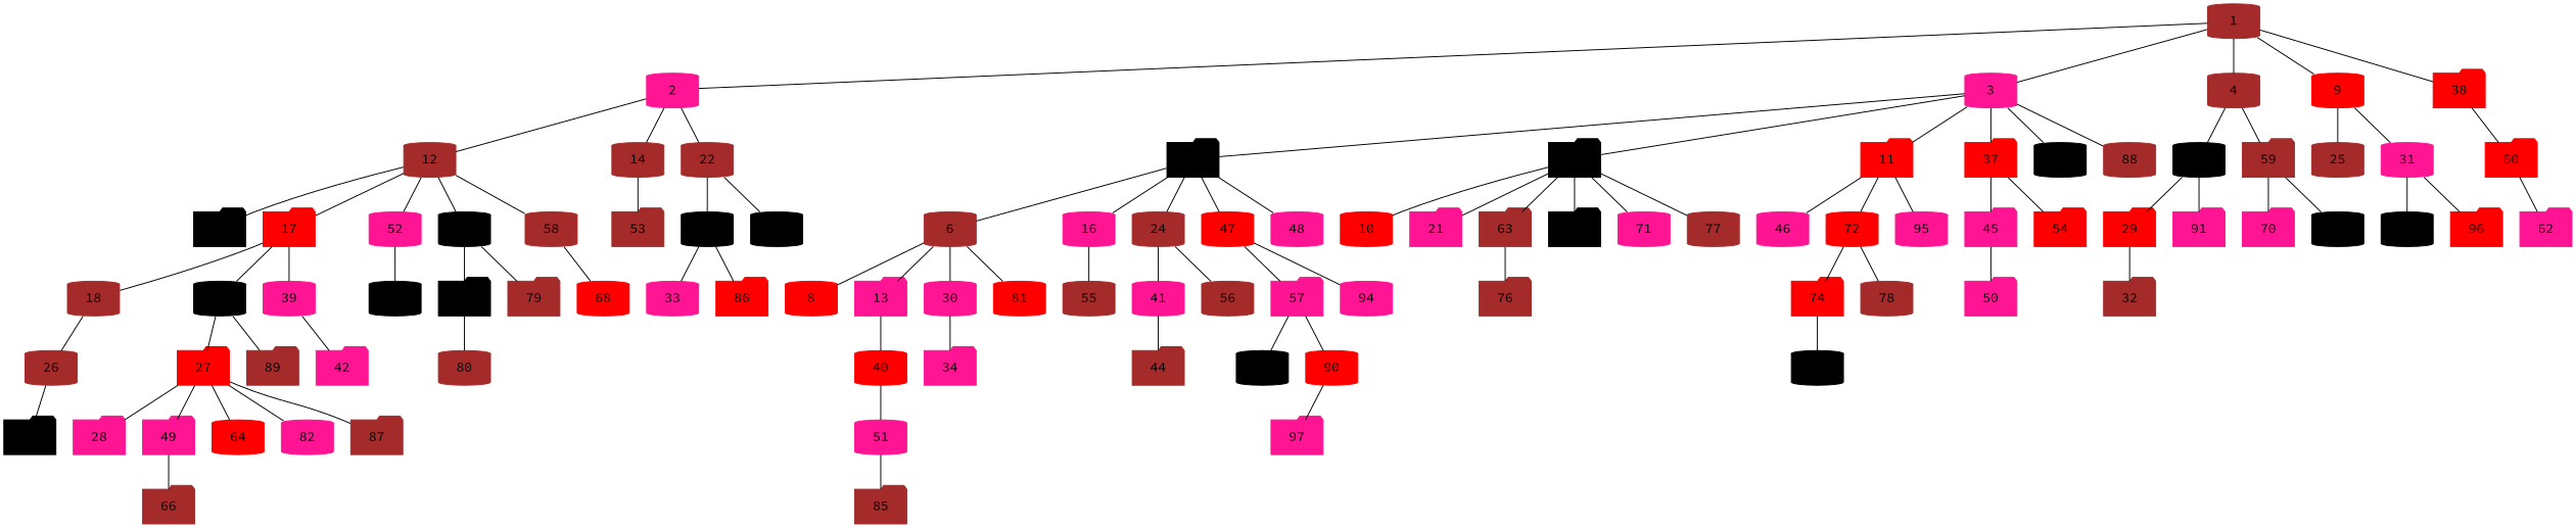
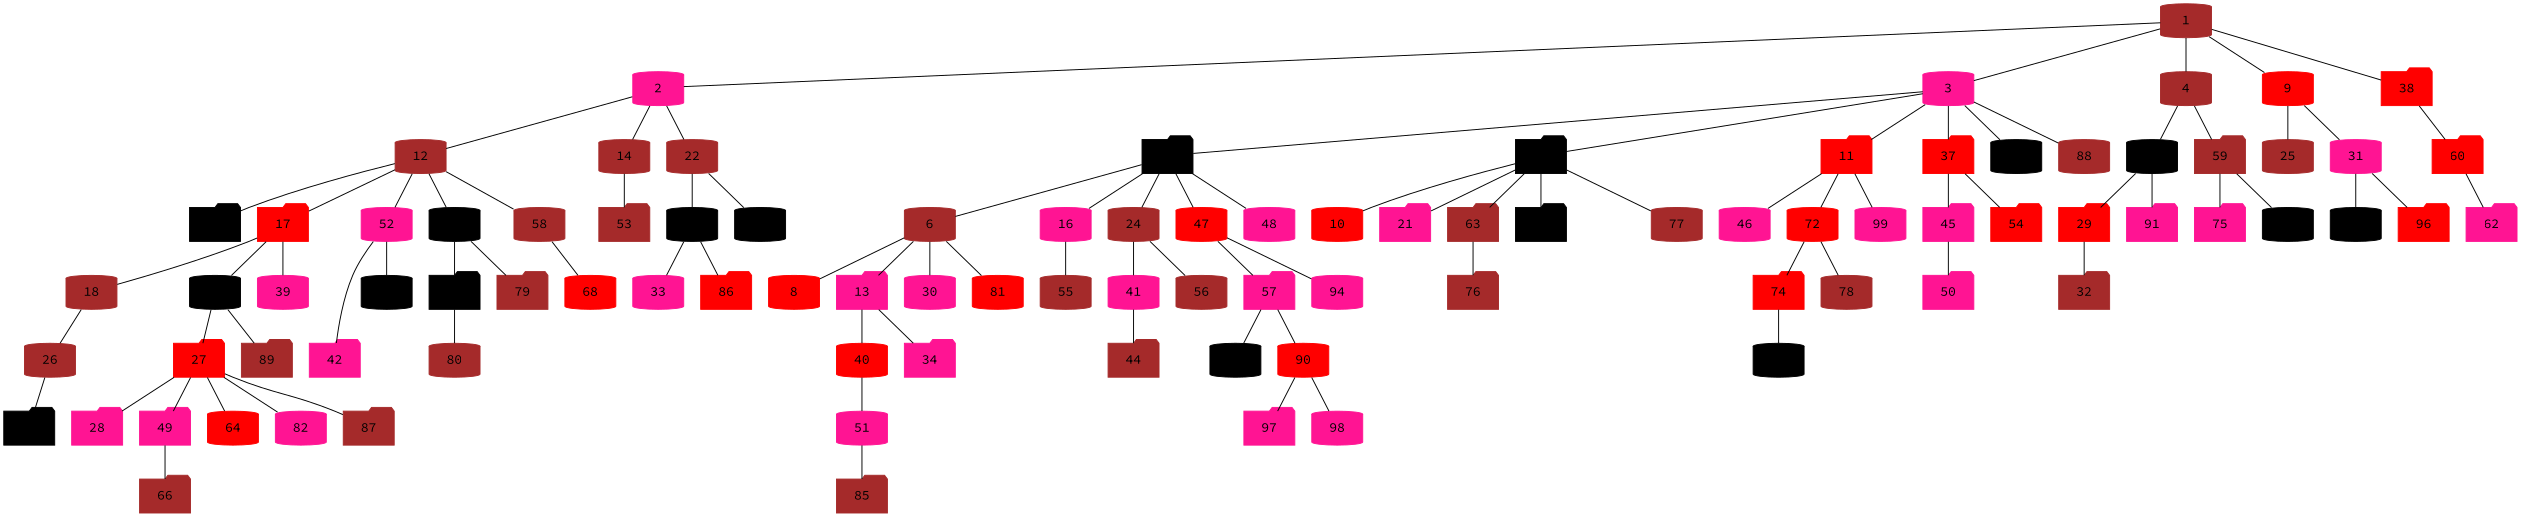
  graph {
    fontname="Source Code Pro"
    node [color=deeppink fontname="Source Code Pro" shape=cylinder style=filled]
    edge [fontname="Source Code Pro"]
    1 [color=brown]
    2
    3
    4 [color=brown]
    9 [color=red]
    38 [color=red shape=folder]
    12 [color=brown]
    14 [color=brown]
    22 [color=brown]
    5 [color=black shape=folder]
    7 [color=black shape=folder]
    11 [color=red shape=folder]
    37 [color=red shape=folder]
    83 [color=black]
    88 [color=brown]
    20 [color=black]
    59 [color=brown shape=folder]
    25 [color=brown]
    31
    60 [color=red shape=folder]
    15 [color=black shape=folder]
    17 [color=red shape=folder]
    35 [color=black]
    52
    58 [color=brown]
    53 [color=brown shape=folder]
    23 [color=black]
    36 [color=black]
    6 [color=brown]
    16
    24 [color=brown]
    47 [color=red]
    48
    10 [color=red]
    21 [shape=folder]
    63 [color=brown shape=folder]
    65 [color=black shape=folder]
-   71
    77 [color=brown]
    46
    72 [color=red]
-   95
+   95 [label=99]
    45 [shape=folder]
    54 [color=red shape=folder]
    50 [shape=folder]
    29 [color=red shape=folder]
    91 [shape=folder]
-   75 [shape=folder label=70]
+   75 [shape=folder]
    93 [color=black]
    8 [color=red]
    13 [shape=folder]
    30
    81 [color=red]
    55 [color=brown]
    41
    56 [color=brown]
    57 [shape=folder]
    94
    40 [color=red]
    34 [shape=folder]
    76 [color=brown shape=folder]
    69 [color=black]
    96 [color=red shape=folder]
    74 [color=red shape=folder]
    78 [color=brown]
    18 [color=brown]
    19 [color=black]
    39
    61 [color=black shape=folder]
    79 [color=brown shape=folder]
    92 [color=black]
    68 [color=red]
    51
    26 [color=brown]
    27 [color=red shape=folder]
    89 [color=brown shape=folder]
    42 [shape=folder]
    73 [color=black shape=folder]
    28 [shape=folder]
    49 [shape=folder]
    64 [color=red]
    82
    87 [color=brown shape=folder]
    32 [color=brown shape=folder]
    33
    86 [color=red shape=folder]
    44 [color=brown shape=folder]
    66 [color=brown shape=folder]
    80 [color=brown]
    62 [shape=folder]
    85 [color=brown shape=folder]
    67 [color=black]
    90 [color=red]
    97 [shape=folder]
+   98
    84 [color=black]
    1 -- 2
    1 -- 3
    1 -- 4
    1 -- 9
    1 -- 38
    2 -- 12
    2 -- 14
    2 -- 22
    3 -- 5
    3 -- 7
    3 -- 11
    3 -- 37
    3 -- 83
    3 -- 88
    4 -- 20
    4 -- 59
    9 -- 25
    9 -- 31
    38 -- 60
    12 -- 15
    12 -- 17
    12 -- 35
    12 -- 52
    12 -- 58
    14 -- 53
    22 -- 23
    22 -- 36
    5 -- 6
    5 -- 16
    5 -- 24
    5 -- 47
    5 -- 48
    7 -- 10
    7 -- 21
    7 -- 63
    7 -- 65
-   7 -- 71
    7 -- 77
    11 -- 46
    11 -- 72
    11 -- 95
    37 -- 45
    37 -- 54
    20 -- 29
    20 -- 91
    59 -- 75
    59 -- 93
    31 -- 69
    31 -- 96
    60 -- 62
    17 -- 18
    17 -- 19
    17 -- 39
    35 -- 61
    35 -- 79
    52 -- 92
    58 -- 68
    23 -- 33
    23 -- 86
    6 -- 8
    6 -- 13
    6 -- 30
    6 -- 81
    16 -- 55
    24 -- 41
    24 -- 56
    47 -- 57
    47 -- 94
    63 -- 76
    72 -- 74
    72 -- 78
    45 -- 50
    29 -- 32
    13 -- 40
-   30 -- 34
+   13 -- 34
    41 -- 44
    57 -- 67
    57 -- 90
    40 -- 51
    74 -- 84
    18 -- 26
    19 -- 27
    19 -- 89
-   39 -- 42
+   52 -- 42
    61 -- 80
    51 -- 85
    26 -- 73
    27 -- 28
    27 -- 49
    27 -- 64
    27 -- 82
    27 -- 87
    49 -- 66
    90 -- 97
+   90 -- 98
  }
